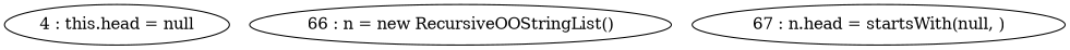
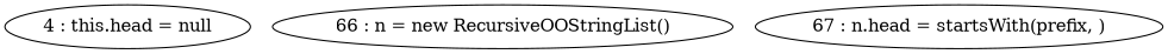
  digraph {
    "4 : this.head = null"
    "66 : n = new RecursiveOOStringList()"
-   "67 : n.head = startsWith(prefix, )" [label="67 : n.head = startsWith(null, )"]
+   "67 : n.head = startsWith(prefix, )"
  }
